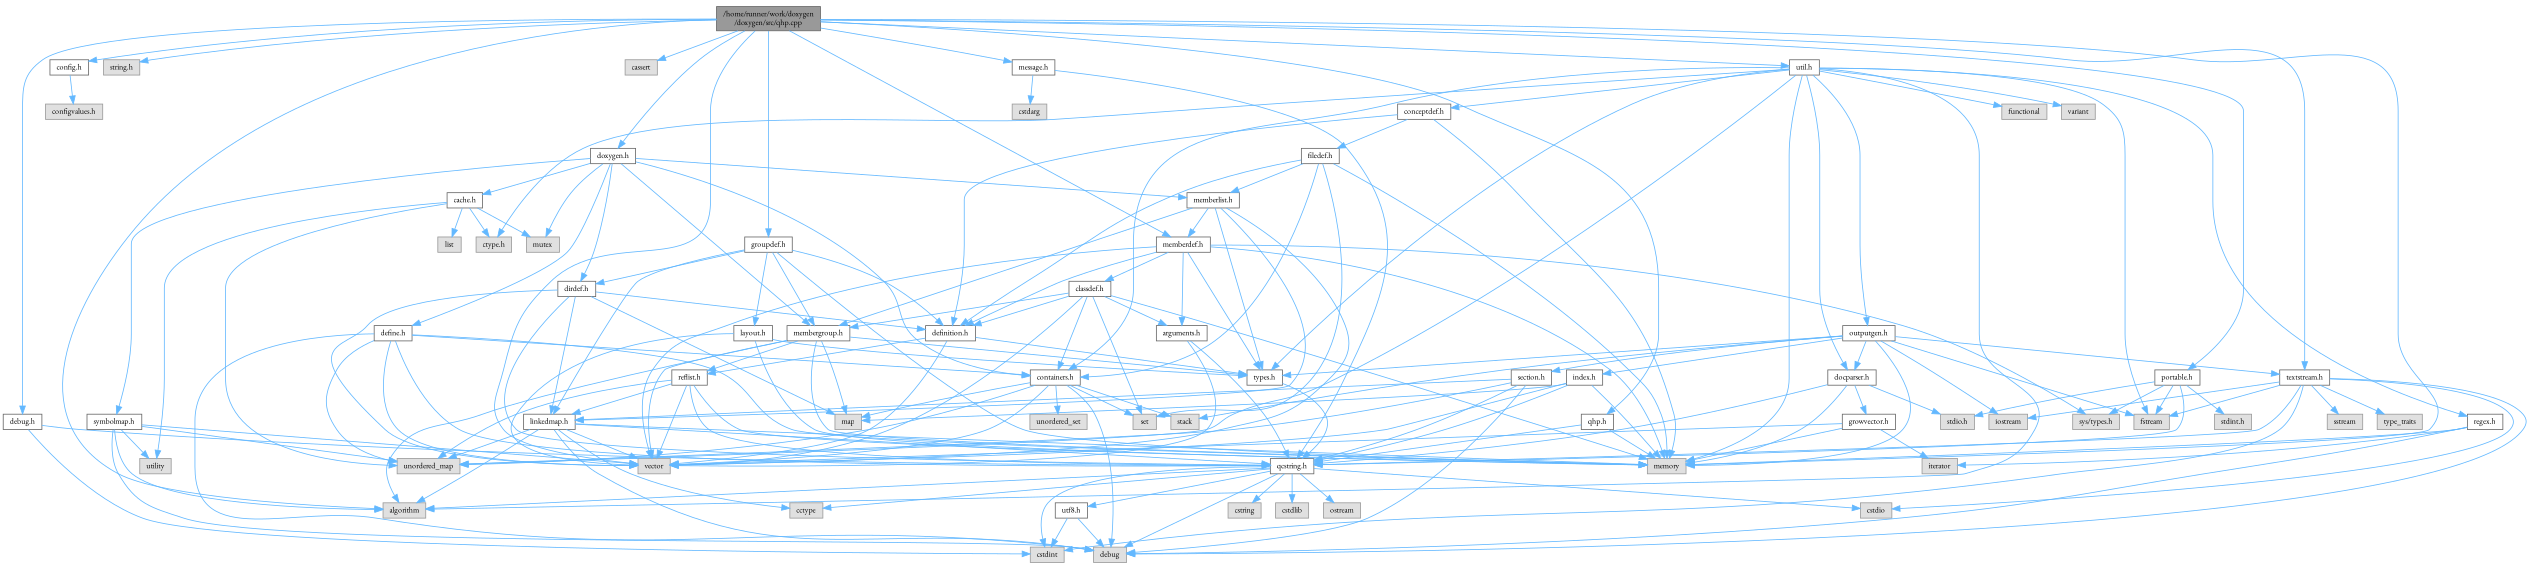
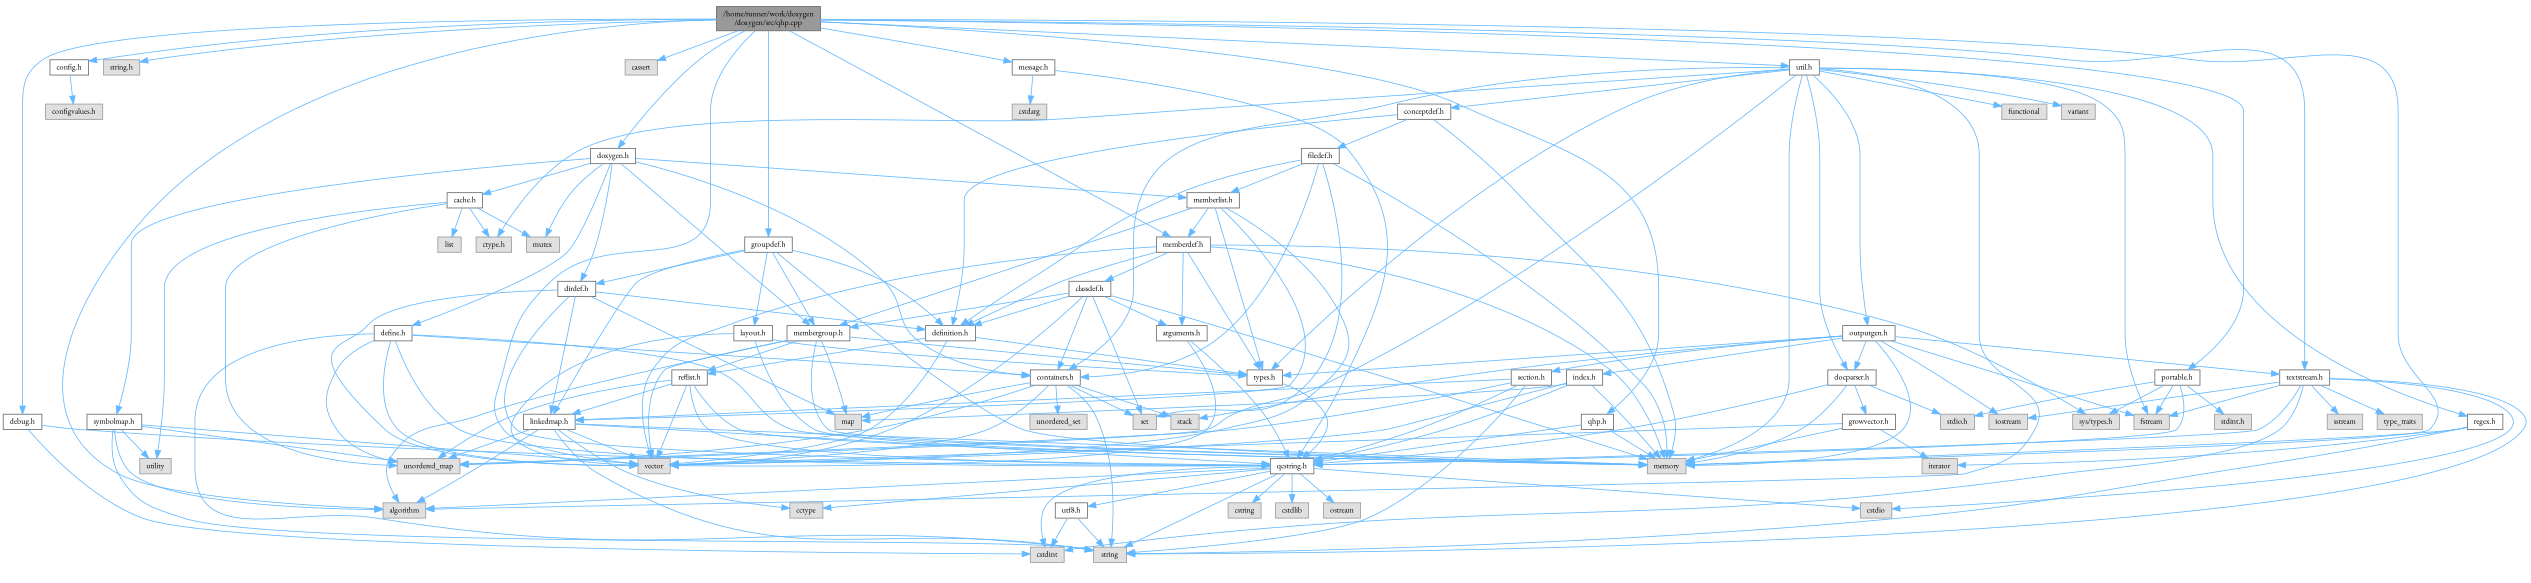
  digraph {
    fontname="EB Garamond"
    node [color=grey40 fillcolor=white fontname="EB Garamond" fontsize=10 shape=box style=filled]
    edge [color=steelblue1 fontname="EB Garamond" fontsize=10 labelfontname=Helvetica labelfontsize=10 style=solid]
    n1 [color=gray40 fillcolor=grey60 fontcolor=black height=0.2 label="/home/runner/work/doxygen\l/doxygen/src/qhp.cpp" width=0.4]
    n2 [color=grey60 fillcolor="#E0E0E0" height=0.2 label=algorithm width=0.4]
    n3 [color=grey60 fillcolor="#E0E0E0" height=0.2 label=memory width=0.4]
    n4 [color=grey60 fillcolor="#E0E0E0" height=0.2 label="string.h" width=0.4]
    n5 [color=grey60 fillcolor="#E0E0E0" height=0.2 label=vector width=0.4]
    n6 [color=grey60 fillcolor="#E0E0E0" height=0.2 label=cassert width=0.4]
    n7 [height=0.2 label="config.h" width=0.4]
    n8 [height=0.2 label="debug.h" width=0.4]
    n9 [height=0.2 label="doxygen.h" width=0.4]
    n10 [height=0.2 label="memberdef.h" width=0.4]
    n11 [height=0.2 label="groupdef.h" width=0.4]
    n12 [height=0.2 label="message.h" width=0.4]
    n13 [height=0.2 label="qhp.h" width=0.4]
    n14 [height=0.2 label="textstream.h" width=0.4]
    n15 [height=0.2 label="util.h" width=0.4]
    n16 [height=0.2 label="portable.h" width=0.4]
    n17 [color=grey60 fillcolor="#E0E0E0" height=0.2 label="configvalues.h" width=0.4]
    n18 [color=grey60 fillcolor="#E0E0E0" height=0.2 label=cstdint width=0.4]
    n19 [height=0.2 label="qcstring.h" width=0.4]
    n20 [color=grey60 fillcolor="#E0E0E0" height=0.2 label=mutex width=0.4]
    n21 [height=0.2 label="containers.h" width=0.4]
    n22 [height=0.2 label="membergroup.h" width=0.4]
    n23 [height=0.2 label="dirdef.h" width=0.4]
    n24 [height=0.2 label="memberlist.h" width=0.4]
    n25 [height=0.2 label="define.h" width=0.4]
    n26 [height=0.2 label="cache.h" width=0.4]
    n27 [height=0.2 label="symbolmap.h" width=0.4]
    n28 [height=0.2 label="types.h" width=0.4]
    n29 [height=0.2 label="definition.h" width=0.4]
    n30 [color=grey60 fillcolor="#E0E0E0" height=0.2 label="sys/types.h" width=0.4]
    n31 [height=0.2 label="arguments.h" width=0.4]
    n32 [height=0.2 label="classdef.h" width=0.4]
    n33 [height=0.2 label="linkedmap.h" width=0.4]
    n34 [height=0.2 label="layout.h" width=0.4]
    n35 [color=grey60 fillcolor="#E0E0E0" height=0.2 label=cstdarg width=0.4]
-   n36 [color=grey60 fillcolor="#E0E0E0" height=0.2 label=debug width=0.4]
+   n36 [color=grey60 fillcolor="#E0E0E0" height=0.2 label=string width=0.4]
    n37 [color=grey60 fillcolor="#E0E0E0" height=0.2 label=cstdio width=0.4]
    n38 [color=grey60 fillcolor="#E0E0E0" height=0.2 label=iostream width=0.4]
    n39 [color=grey60 fillcolor="#E0E0E0" height=0.2 label=sstream width=0.4]
    n40 [color=grey60 fillcolor="#E0E0E0" height=0.2 label=fstream width=0.4]
    n41 [color=grey60 fillcolor="#E0E0E0" height=0.2 label=type_traits width=0.4]
    n42 [color=grey60 fillcolor="#E0E0E0" height=0.2 label=unordered_map width=0.4]
    n43 [color=grey60 fillcolor="#E0E0E0" height=0.2 label="ctype.h" width=0.4]
    n44 [color=grey60 fillcolor="#E0E0E0" height=0.2 label=functional width=0.4]
    n45 [color=grey60 fillcolor="#E0E0E0" height=0.2 label=variant width=0.4]
    n46 [height=0.2 label="docparser.h" width=0.4]
    n47 [height=0.2 label="outputgen.h" width=0.4]
    n48 [height=0.2 label="regex.h" width=0.4]
    n49 [height=0.2 label="conceptdef.h" width=0.4]
    n50 [color=grey60 fillcolor="#E0E0E0" height=0.2 label="stdio.h" width=0.4]
    n51 [color=grey60 fillcolor="#E0E0E0" height=0.2 label="stdint.h" width=0.4]
    n52 [color=grey60 fillcolor="#E0E0E0" height=0.2 label=cctype width=0.4]
    n53 [color=grey60 fillcolor="#E0E0E0" height=0.2 label=cstring width=0.4]
    n54 [color=grey60 fillcolor="#E0E0E0" height=0.2 label=cstdlib width=0.4]
    n55 [color=grey60 fillcolor="#E0E0E0" height=0.2 label=ostream width=0.4]
    n56 [height=0.2 label="utf8.h" width=0.4]
    n57 [color=grey60 fillcolor="#E0E0E0" height=0.2 label=set width=0.4]
    n58 [color=grey60 fillcolor="#E0E0E0" height=0.2 label=map width=0.4]
    n59 [color=grey60 fillcolor="#E0E0E0" height=0.2 label=unordered_set width=0.4]
    n60 [color=grey60 fillcolor="#E0E0E0" height=0.2 label=stack width=0.4]
    n61 [height=0.2 label="reflist.h" width=0.4]
    n62 [color=grey60 fillcolor="#E0E0E0" height=0.2 label=list width=0.4]
    n63 [color=grey60 fillcolor="#E0E0E0" height=0.2 label=utility width=0.4]
    n64 [height=0.2 label="growvector.h" width=0.4]
    n65 [height=0.2 label="index.h" width=0.4]
    n66 [height=0.2 label="section.h" width=0.4]
    n67 [color=grey60 fillcolor="#E0E0E0" height=0.2 label=iterator width=0.4]
    n68 [height=0.2 label="filedef.h" width=0.4]
    n1 -> n2
    n1 -> n3
    n1 -> n4
    n1 -> n5
    n1 -> n6
    n1 -> n7
    n1 -> n8
    n1 -> n9
    n1 -> n10
    n1 -> n11
    n1 -> n12
    n1 -> n13
    n1 -> n14
    n1 -> n15
    n1 -> n16
    n7 -> n17
    n8 -> n18
    n8 -> n19
    n9 -> n20
    n9 -> n21
    n9 -> n22
    n9 -> n23
    n9 -> n24
    n9 -> n25
    n9 -> n26
    n9 -> n27
    n10 -> n3
    n10 -> n5
    n10 -> n28
    n10 -> n29
    n10 -> n30
    n10 -> n31
    n10 -> n32
    n11 -> n3
    n11 -> n22
    n11 -> n23
    n11 -> n29
    n11 -> n33
    n11 -> n34
    n12 -> n19
    n12 -> n35
    n13 -> n3
    n13 -> n19
    n14 -> n18
    n14 -> n19
    n14 -> n36
    n14 -> n37
    n14 -> n38
    n14 -> n39
    n14 -> n40
    n14 -> n41
    n15 -> n2
    n15 -> n3
    n15 -> n21
    n15 -> n28
    n15 -> n40
    n15 -> n42
    n15 -> n43
    n15 -> n44
    n15 -> n45
    n15 -> n46
    n15 -> n47
    n15 -> n48
    n15 -> n49
    n16 -> n19
    n16 -> n30
    n16 -> n40
    n16 -> n50
    n16 -> n51
    n19 -> n2
    n19 -> n18
    n19 -> n36
    n19 -> n37
    n19 -> n52
    n19 -> n53
    n19 -> n54
    n19 -> n55
    n19 -> n56
    n21 -> n5
    n21 -> n36
    n21 -> n42
    n21 -> n57
    n21 -> n58
    n21 -> n59
    n21 -> n60
    n22 -> n2
    n22 -> n3
    n22 -> n5
    n22 -> n28
    n22 -> n58
    n22 -> n61
    n23 -> n5
    n23 -> n19
    n23 -> n29
    n23 -> n33
    n23 -> n58
    n24 -> n5
    n24 -> n10
    n24 -> n22
    n24 -> n28
    n24 -> n33
    n25 -> n3
    n25 -> n5
    n25 -> n19
    n25 -> n21
    n25 -> n36
    n25 -> n42
    n26 -> n20
    n26 -> n42
    n26 -> n43
    n26 -> n62
    n26 -> n63
    n27 -> n2
    n27 -> n5
    n27 -> n36
    n27 -> n42
    n27 -> n63
    n28 -> n19
    n29 -> n5
    n29 -> n28
    n29 -> n61
    n31 -> n5
    n31 -> n19
    n32 -> n3
    n32 -> n5
    n32 -> n21
    n32 -> n22
    n32 -> n29
    n32 -> n31
    n32 -> n57
    n33 -> n2
    n33 -> n3
    n33 -> n5
    n33 -> n19
    n33 -> n36
    n33 -> n42
    n33 -> n52
    n34 -> n3
    n34 -> n5
    n34 -> n28
    n46 -> n3
    n46 -> n19
    n46 -> n50
    n46 -> n64
    n47 -> n3
    n47 -> n14
    n47 -> n28
    n47 -> n38
    n47 -> n40
    n47 -> n46
    n47 -> n60
    n47 -> n65
    n47 -> n66
    n48 -> n3
    n48 -> n36
    n48 -> n67
    n49 -> n3
    n49 -> n29
    n49 -> n68
    n56 -> n18
    n56 -> n36
    n61 -> n3
    n61 -> n5
    n61 -> n19
    n61 -> n33
    n61 -> n42
    n64 -> n3
    n64 -> n5
    n64 -> n67
    n65 -> n3
    n65 -> n5
    n65 -> n19
    n65 -> n58
    n66 -> n19
    n66 -> n33
    n66 -> n36
    n66 -> n42
    n68 -> n3
    n68 -> n21
    n68 -> n24
    n68 -> n29
    n68 -> n57
  }
